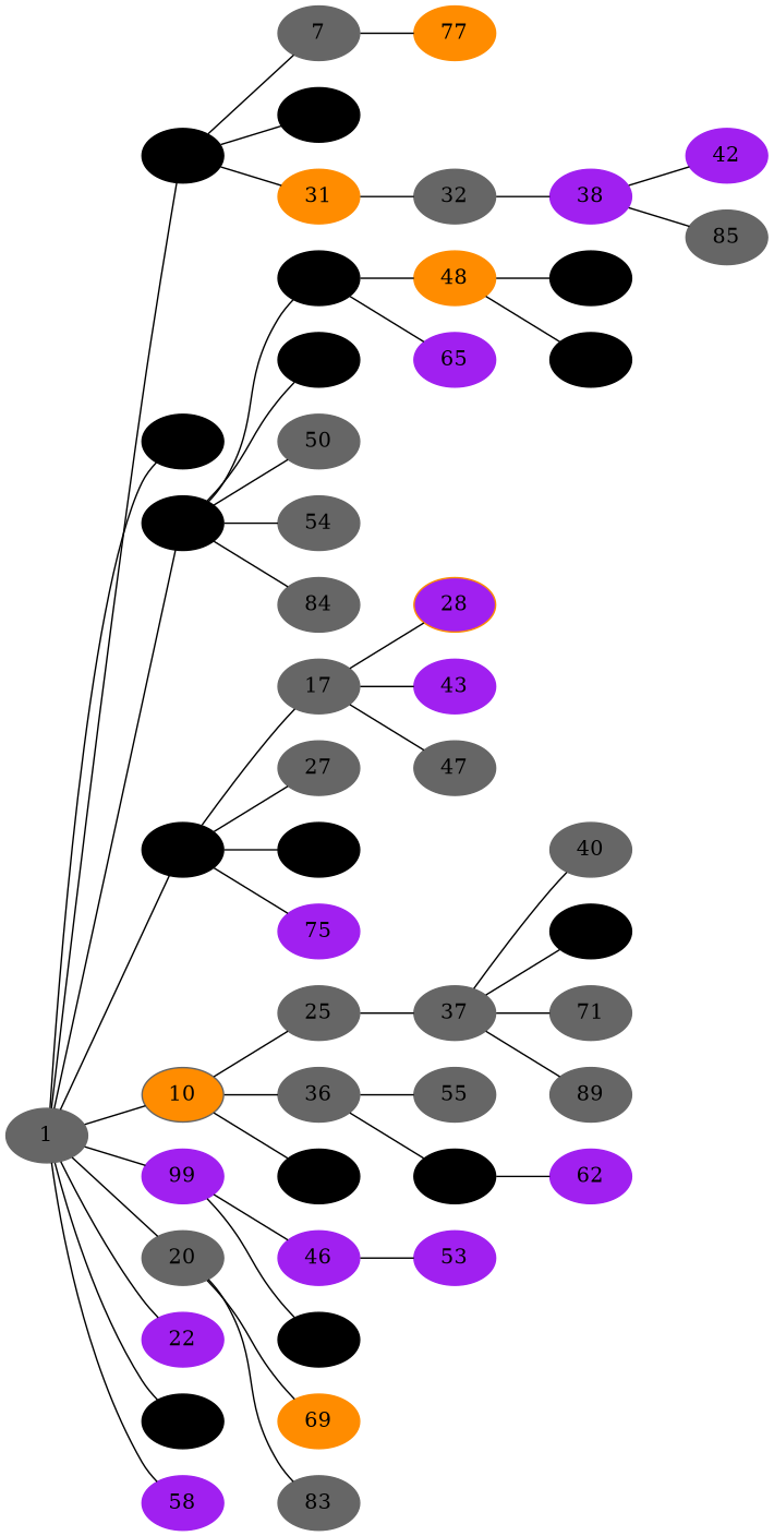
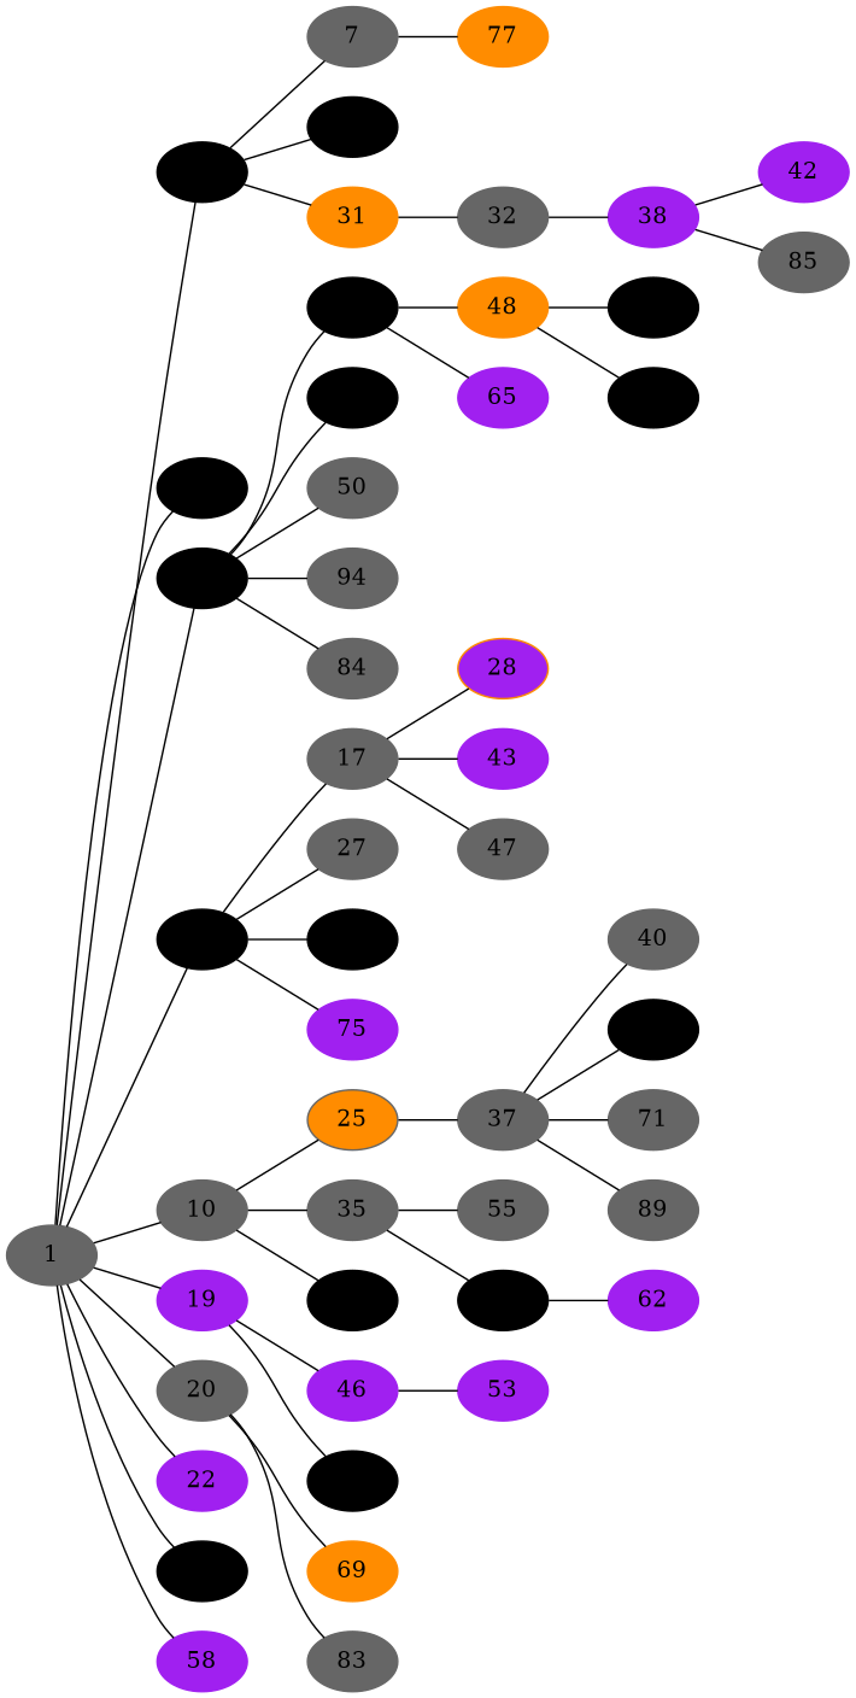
  graph {
    rankdir=LR
    node [color=gray40 style=filled]
    1 [super="+2+18+4"]
    3 [color=black super="+67"]
    5 [color=black super="+96"]
    6 [color=black super="+34+15+16"]
    9 [color=black super="+12+56"]
-   10 [fillcolor=darkorange]
-   19 [color=purple super="+30" label=99]
+   10
+   19 [color=purple super="+30"]
    20 [super="+70+26+51"]
    22 [color=purple]
    33 [color=black]
    58 [color=purple]
    7
    14 [color=black super="+24+44+52+41"]
    31 [color=darkorange]
    8 [color=black super="+11+21+102+95"]
    13 [color=black super="+79+66"]
    50
-   54
+   54 [label=94]
    84 [super="+88"]
    17 [super="+29"]
    27
    49 [color=black]
    75 [color=purple]
-   25
-   36
+   25 [fillcolor=darkorange]
+   36 [label=35]
    73 [color=black]
    46 [color=purple]
    61 [color=black]
    69 [color=darkorange]
    83
    77 [color=darkorange]
    32 [super="+59"]
    48 [color=darkorange]
    65 [color=purple]
    60 [color=black]
    82 [color=black]
    28 [color=darkorange fillcolor=purple super="+78"]
    43 [color=purple]
    47 [super="+91"]
    37
    55 [super="+63"]
    57 [color=black]
    53 [color=purple super="+81"]
    40 [super="+92"]
    68 [color=black]
    71
    89
    38 [color=purple]
    42 [color=purple]
    85
    62 [color=purple]
    1 -- 3
    1 -- 5
    1 -- 6
    1 -- 9
    1 -- 10
    1 -- 19
    1 -- 20
    1 -- 22
    1 -- 33
    1 -- 58
    3 -- 7
    3 -- 14
    3 -- 31
    6 -- 8
    6 -- 13
    6 -- 50
    6 -- 54
    6 -- 84
    9 -- 17
    9 -- 27
    9 -- 49
    9 -- 75
    10 -- 25
    10 -- 36
    10 -- 73
    19 -- 46
    19 -- 61
    20 -- 69
    20 -- 83
    7 -- 77
    31 -- 32
    8 -- 48
    8 -- 65
    17 -- 28
    17 -- 43
    17 -- 47
    25 -- 37
    36 -- 55
    36 -- 57
    46 -- 53
    32 -- 38
    48 -- 60
    48 -- 82
    37 -- 40
    37 -- 68
    37 -- 71
    37 -- 89
    57 -- 62
    38 -- 42
    38 -- 85
  }
